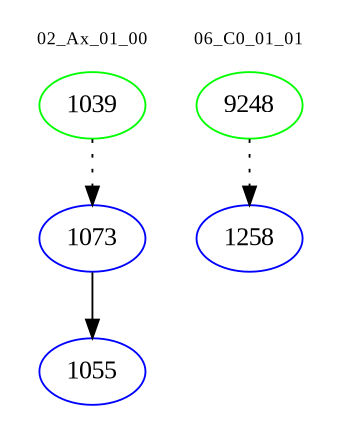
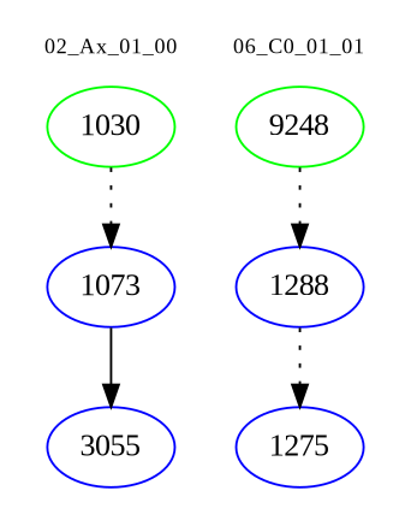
  digraph {
    fontname="Liberation Serif"
    node [color=blue fontname="Liberation Serif"]
    edge [color=black fontname="Liberation Serif" style=dotted]
-   n1 [color=green label=1039]
+   n1 [color=green label=1030]
    n2 [label=1073]
-   n3 [label=1055]
+   n3 [label=3055]
    n4 [color=green label=9248]
-   n5 [label=1258]
+   n5 [label=1288]
+   n6 [label=1275]
    subgraph cluster_1 {
      color=white
      fontsize=10
      label="02_Ax_01_00"
      n1
      n2
      n3
    }
    subgraph cluster_2 {
      color=white
      fontsize=10
      label="06_C0_01_01"
      n4
      n5
+     n6
    }
    n1 -> n2
    n2 -> n3 [style=solid]
    n4 -> n5
+   n5 -> n6
  }
